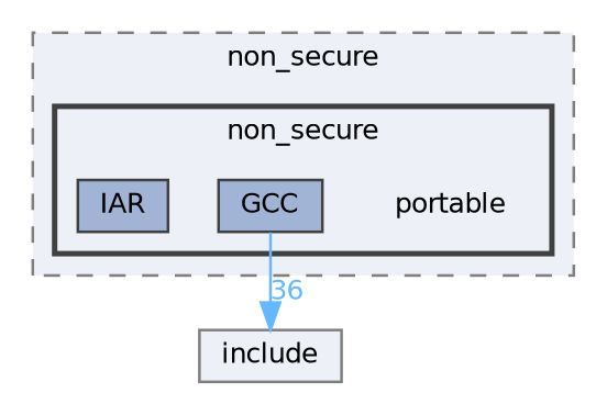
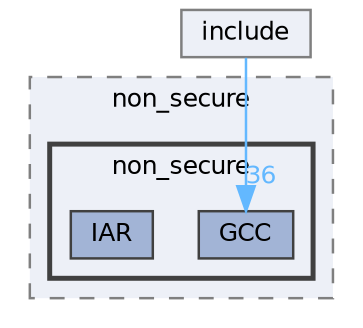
  digraph {
    compound=true
    node [fontname=Helvetica fontsize=10 shape=box color=grey25 fillcolor="#a2b4d6" style=filled]
-   n1 [height=0.2 label=portable shape=plaintext width=0.4 color="" fillcolor="" style=""]
    n2 [height=0.2 label=GCC width=0.4]
    n3 [height=0.2 label=IAR width=0.4]
    n4 [color=grey50 fillcolor="#edf0f7" height=0.2 label=include width=0.4]
    subgraph cluster_1 {
      bgcolor="#edf0f7"
      fontname=Helvetica
      fontsize=10
      label=non_secure
      pencolor=grey50
      style="filled,dashed"
      subgraph cluster_2 {
        bgcolor="#edf0f7"
        fontname=Helvetica
        fontsize=10
        pencolor=grey25
        style="filled,bold"
-       n1
        n2
        n3
      }
    }
-   n2 -> n4 [color=steelblue1 fontcolor=steelblue1 fontname=Helvetica fontsize=10 headlabel=36 labeldistance=1.5 labelfontname=Helvetica labelfontsize=10]
+   n4 -> n2 [color=steelblue1 fontcolor=steelblue1 fontname=Helvetica fontsize=10 headlabel=36 labeldistance=1.5 labelfontname=Helvetica labelfontsize=10]
  }
